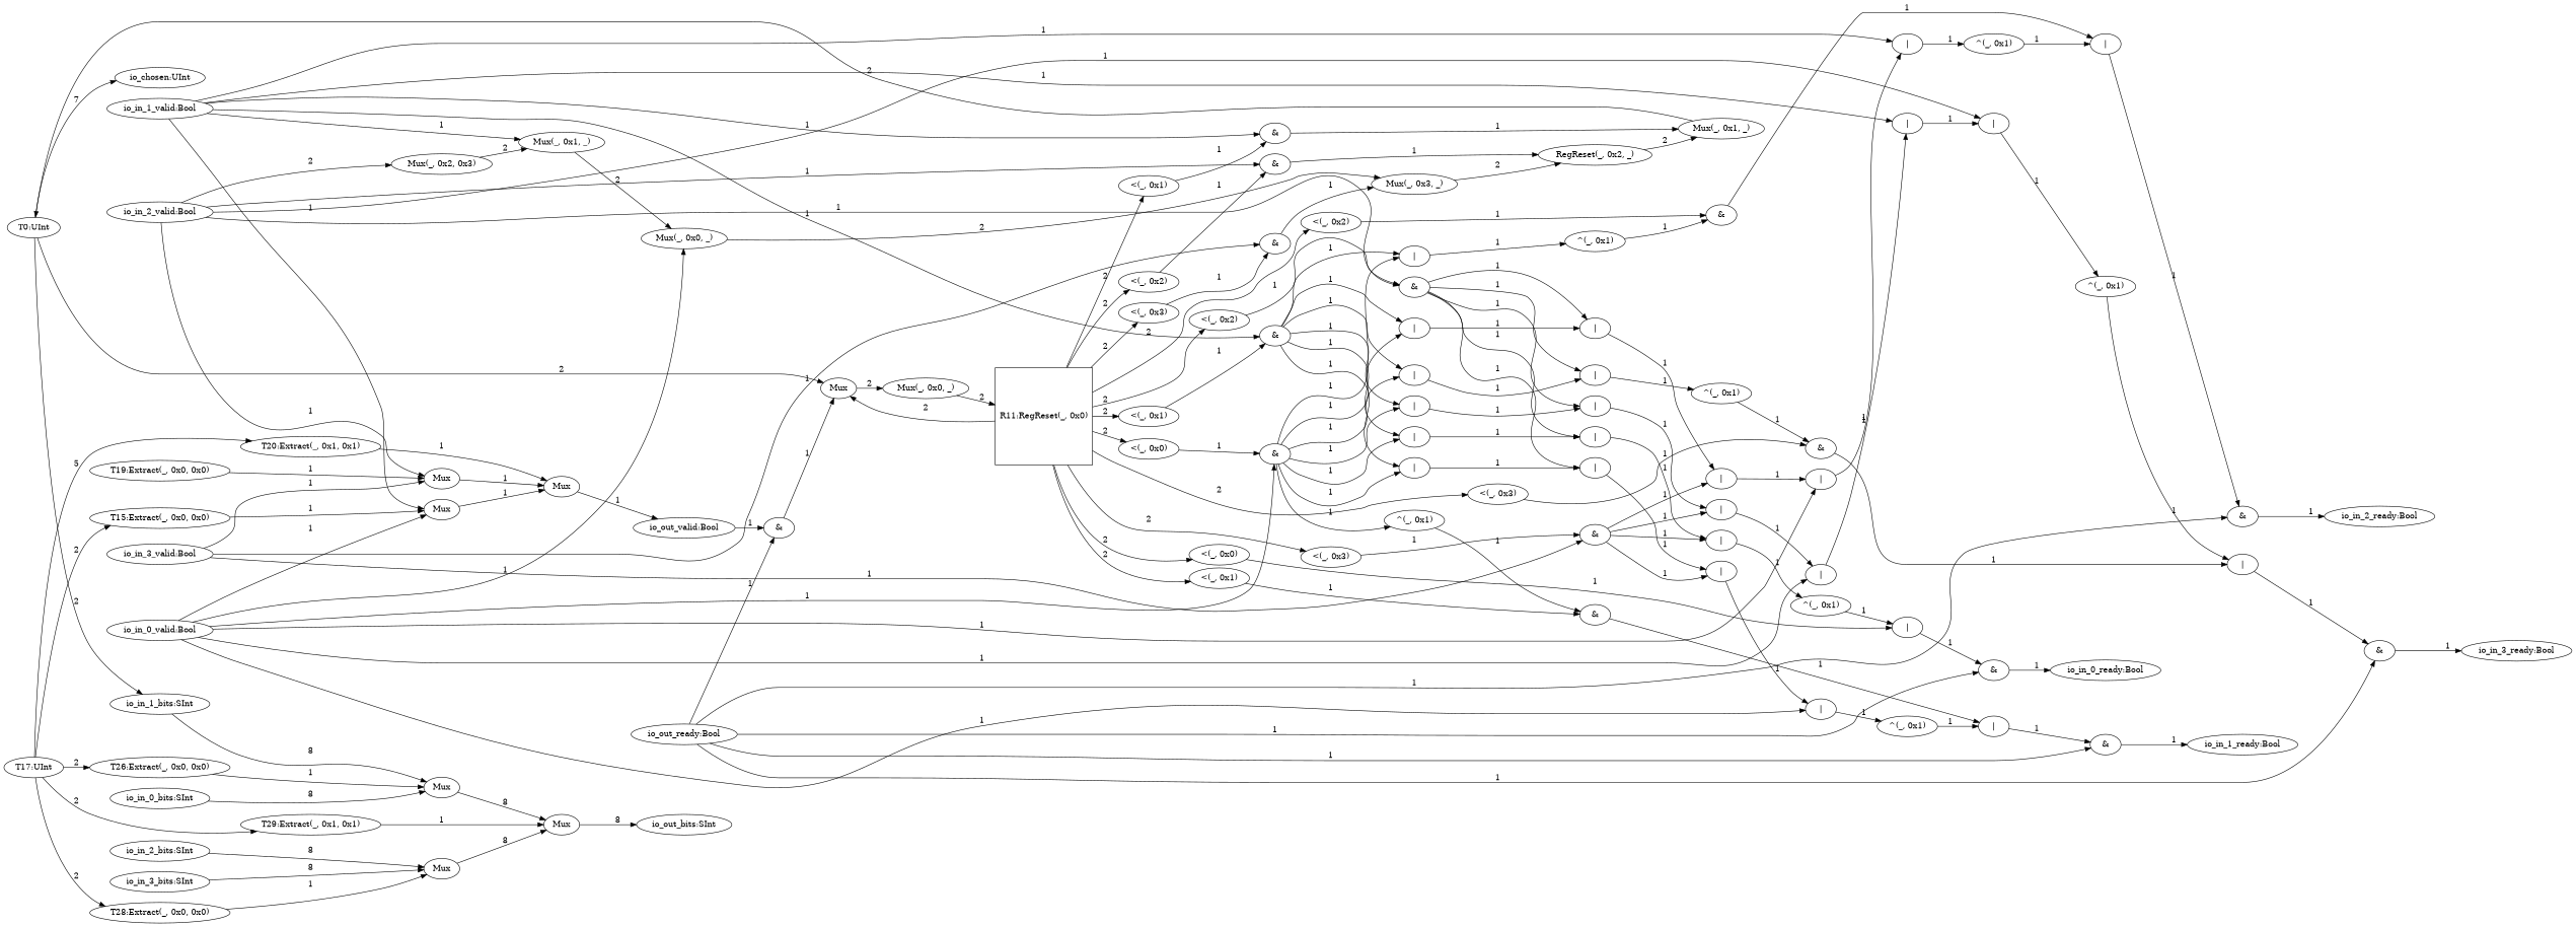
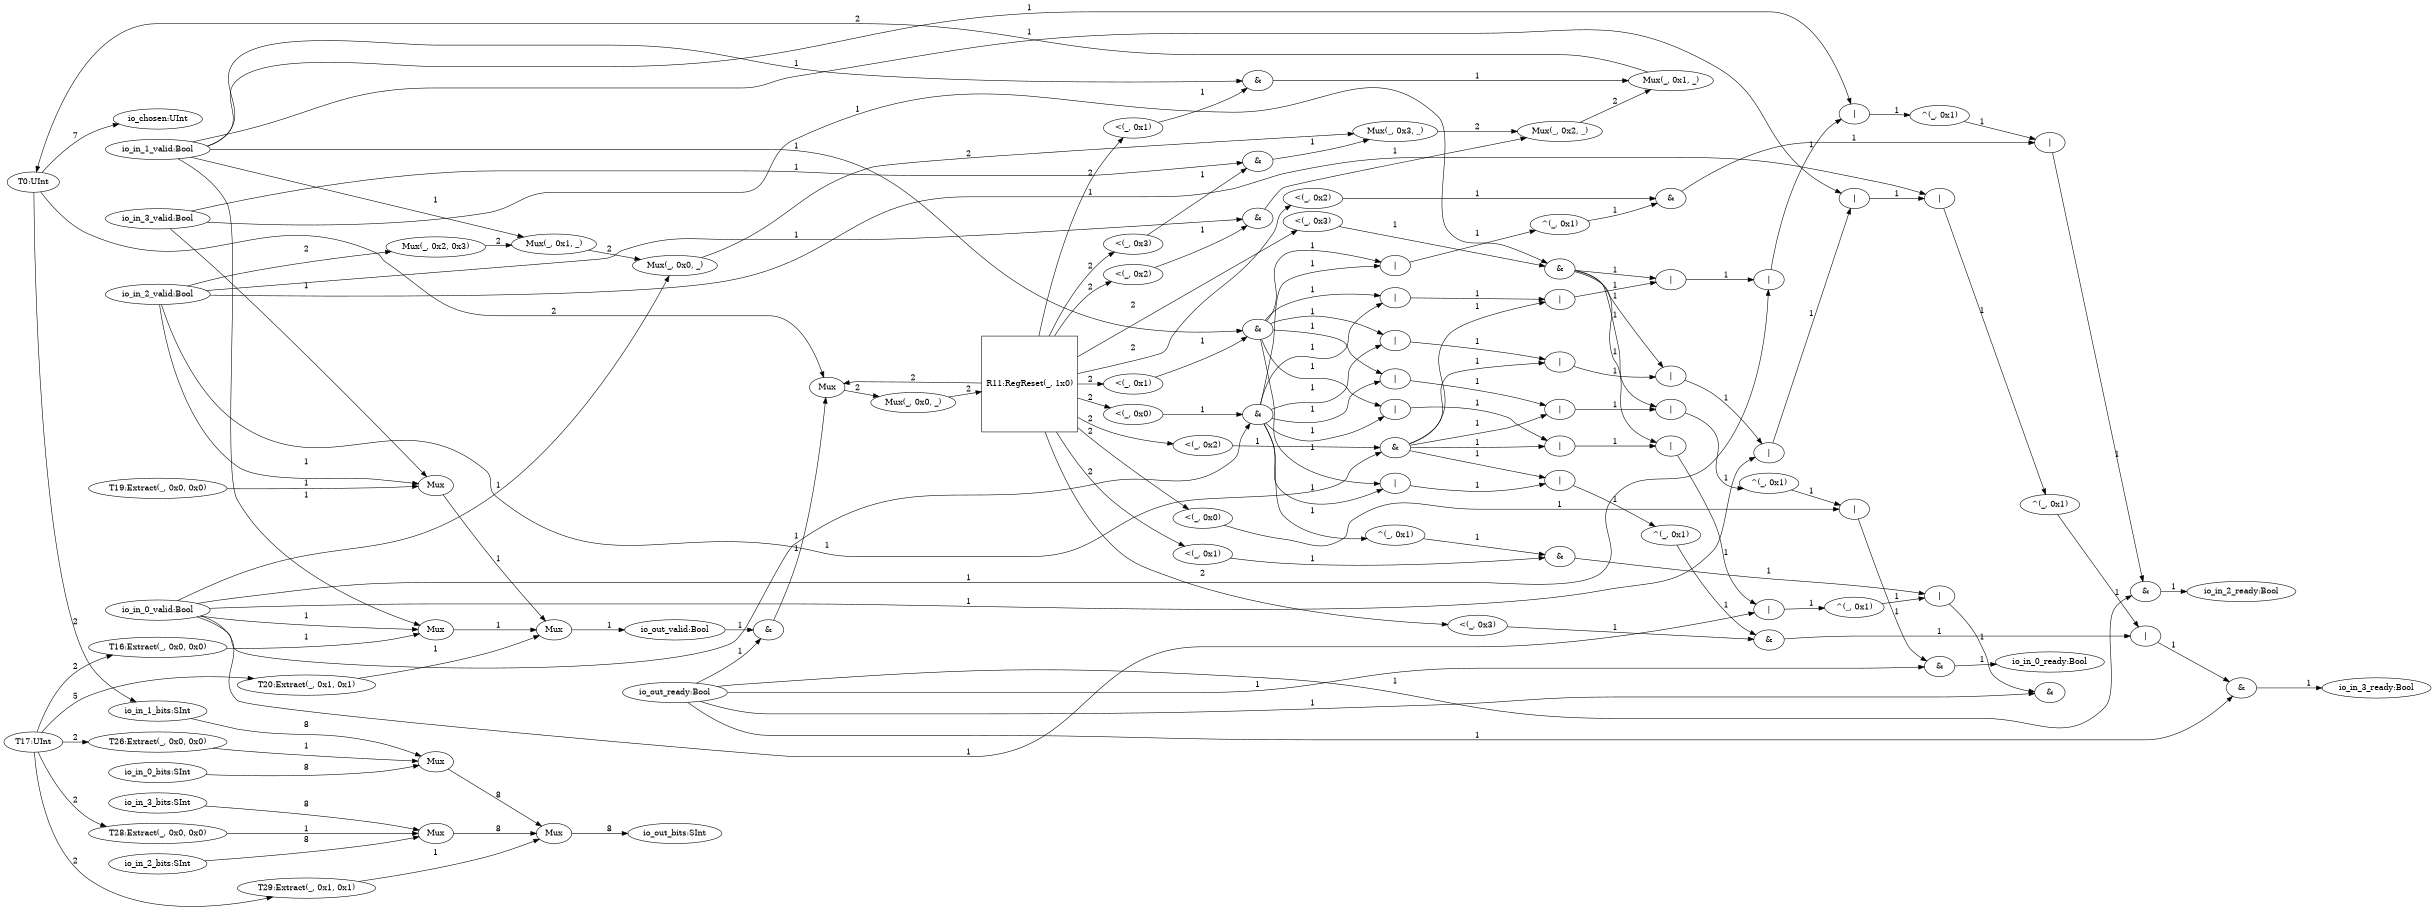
  digraph {
    rankdir=LR
    n1 [label="io_chosen:UInt"]
    n2 [label="T0:UInt"]
    n3 [label=Mux]
    n4 [label="io_in_1_bits:SInt"]
    n5 [label="Mux(_, 0x0, _)"]
    n6 [label="T17:UInt"]
-   n7 [label="T15:Extract(_, 0x0, 0x0)"]
+   n7 [label="T16:Extract(_, 0x0, 0x0)"]
    n8 [label="T20:Extract(_, 0x1, 0x1)"]
    n9 [label="T26:Extract(_, 0x0, 0x0)"]
    n10 [label="T28:Extract(_, 0x0, 0x0)"]
    n11 [label="T29:Extract(_, 0x1, 0x1)"]
    n12 [label="Mux(_, 0x1, _)"]
-   n13 [label="RegReset(_, 0x2, _)"]
+   n13 [label="Mux(_, 0x2, _)"]
    n14 [label="Mux(_, 0x3, _)"]
    n15 [label="Mux(_, 0x0, _)"]
    n16 [label="Mux(_, 0x1, _)"]
    n17 [label="Mux(_, 0x2, 0x3)"]
    n18 [label="io_in_2_valid:Bool"]
    n19 [label=Mux]
    n20 [label="&"]
    n21 [label="&"]
    n22 [label="|"]
    n23 [label=Mux]
    n24 [label="|"]
    n25 [label="|"]
    n26 [label="|"]
    n27 [label="|"]
    n28 [label="|"]
    n29 [label="^(_, 0x1)"]
    n30 [label="io_in_1_valid:Bool"]
    n31 [label=Mux]
    n32 [label="&"]
    n33 [label="&"]
    n34 [label="|"]
    n35 [label="|"]
    n36 [label="|"]
    n37 [label="|"]
    n38 [label="|"]
    n39 [label="|"]
    n40 [label="|"]
    n41 [label="|"]
    n42 [label="^(_, 0x1)"]
    n43 [label="io_in_0_valid:Bool"]
    n44 [label="&"]
    n45 [label="|"]
    n46 [label="|"]
    n47 [label="|"]
    n48 [label="^(_, 0x1)"]
    n49 [label="^(_, 0x1)"]
    n50 [label="&"]
    n51 [label="<(_, 0x3)"]
-   n52 [label="R11:RegReset(_, 0x0)" shape=square]
+   n52 [label="R11:RegReset(_, 1x0)" shape=square]
    n53 [label="<(_, 0x2)"]
    n54 [label="<(_, 0x1)"]
    n55 [label="<(_, 0x3)"]
    n56 [label="<(_, 0x2)"]
    n57 [label="<(_, 0x1)"]
    n58 [label="<(_, 0x0)"]
    n59 [label="<(_, 0x0)"]
    n60 [label="<(_, 0x1)"]
    n61 [label="<(_, 0x2)"]
    n62 [label="<(_, 0x3)"]
    n63 [label="&"]
    n64 [label="|"]
    n65 [label="&"]
    n66 [label="&"]
    n67 [label="&"]
    n68 [label="&"]
    n69 [label="io_out_valid:Bool"]
    n70 [label="T19:Extract(_, 0x0, 0x0)"]
    n71 [label=Mux]
    n72 [label=Mux]
    n73 [label=Mux]
    n74 [label="io_in_3_valid:Bool"]
    n75 [label="|"]
    n76 [label="|"]
    n77 [label="|"]
    n78 [label="|"]
    n79 [label="io_out_ready:Bool"]
    n80 [label="&"]
    n81 [label="&"]
    n82 [label="&"]
    n83 [label="&"]
    n84 [label="io_in_0_ready:Bool"]
-   n85 [label="io_in_1_ready:Bool"]
    n86 [label="io_in_2_ready:Bool"]
    n87 [label="io_in_3_ready:Bool"]
    n88 [label="io_out_bits:SInt"]
    n89 [label="io_in_0_bits:SInt"]
    n90 [label="io_in_2_bits:SInt"]
    n91 [label="io_in_3_bits:SInt"]
    n92 [label="^(_, 0x1)"]
    n93 [label="^(_, 0x1)"]
    n94 [label="^(_, 0x1)"]
    n95 [label="|"]
    n96 [label="|"]
    n97 [label="|"]
    n2 -> n1 [label=7]
    n2 -> n3 [label=2]
    n2 -> n4 [label=2]
    n3 -> n5 [label=2]
    n4 -> n71 [label=8]
    n5 -> n52 [label=2]
    n6 -> n7 [label=2]
    n6 -> n8 [label=5]
    n6 -> n9 [label=2]
    n6 -> n10 [label=2]
    n6 -> n11 [label=2]
    n7 -> n31 [label=1]
    n8 -> n23 [label=1]
    n9 -> n71 [label=1]
    n10 -> n72 [label=1]
    n11 -> n73 [label=1]
    n12 -> n2 [label=2]
    n13 -> n12 [label=2]
    n14 -> n13 [label=2]
    n15 -> n14 [label=2]
    n16 -> n15 [label=2]
    n17 -> n16 [label=2]
    n18 -> n17 [label=2]
    n18 -> n19 [label=1]
    n18 -> n20 [label=1]
    n18 -> n21 [label=1]
    n18 -> n22 [label=1]
    n19 -> n23 [label=1]
    n20 -> n13 [label=1]
    n21 -> n24 [label=1]
    n21 -> n25 [label=1]
    n21 -> n26 [label=1]
    n21 -> n27 [label=1]
    n21 -> n28 [label=1]
    n22 -> n29 [label=1]
    n23 -> n69 [label=1]
    n24 -> n75 [label=1]
    n25 -> n76 [label=1]
    n26 -> n77 [label=1]
    n27 -> n78 [label=1]
    n28 -> n93 [label=1]
    n29 -> n97 [label=1]
    n30 -> n16 [label=1]
    n30 -> n31 [label=1]
    n30 -> n32 [label=1]
    n30 -> n33 [label=1]
    n30 -> n34 [label=1]
    n30 -> n35 [label=1]
    n31 -> n23 [label=1]
    n32 -> n12 [label=1]
    n33 -> n36 [label=1]
    n33 -> n37 [label=1]
    n33 -> n38 [label=1]
    n33 -> n39 [label=1]
    n33 -> n40 [label=1]
    n33 -> n41 [label=1]
    n34 -> n42 [label=1]
    n35 -> n22 [label=1]
    n36 -> n24 [label=1]
    n37 -> n25 [label=1]
    n38 -> n26 [label=1]
    n39 -> n94 [label=1]
    n40 -> n27 [label=1]
    n41 -> n28 [label=1]
    n42 -> n96 [label=1]
    n43 -> n15 [label=1]
    n43 -> n31 [label=1]
    n43 -> n44 [label=1]
    n43 -> n45 [label=1]
    n43 -> n46 [label=1]
    n43 -> n47 [label=1]
    n44 -> n36 [label=1]
    n44 -> n37 [label=1]
    n44 -> n38 [label=1]
    n44 -> n39 [label=1]
    n44 -> n40 [label=1]
    n44 -> n41 [label=1]
    n44 -> n48 [label=1]
    n45 -> n49 [label=1]
    n46 -> n34 [label=1]
    n47 -> n35 [label=1]
    n48 -> n65 [label=1]
    n49 -> n95 [label=1]
    n50 -> n14 [label=1]
    n51 -> n50 [label=1]
    n52 -> n3 [label=2]
    n52 -> n51 [label=2]
    n52 -> n53 [label=2]
    n52 -> n54 [label=2]
    n52 -> n55 [label=2]
    n52 -> n56 [label=2]
    n52 -> n57 [label=2]
    n52 -> n58 [label=2]
    n52 -> n59 [label=2]
    n52 -> n60 [label=2]
    n52 -> n61 [label=2]
    n52 -> n62 [label=2]
    n53 -> n20 [label=1]
    n54 -> n32 [label=1]
    n55 -> n63 [label=1]
    n56 -> n21 [label=1]
    n57 -> n33 [label=1]
    n58 -> n44 [label=1]
    n59 -> n64 [label=1]
    n60 -> n65 [label=1]
    n61 -> n66 [label=1]
    n62 -> n67 [label=1]
    n63 -> n75 [label=1]
    n63 -> n76 [label=1]
    n63 -> n77 [label=1]
    n63 -> n78 [label=1]
    n64 -> n80 [label=1]
    n65 -> n95 [label=1]
    n66 -> n96 [label=1]
    n67 -> n97 [label=1]
    n68 -> n3 [label=1]
    n69 -> n68 [label=1]
    n70 -> n19 [label=1]
    n71 -> n73 [label=8]
    n72 -> n73 [label=8]
    n73 -> n88 [label=8]
    n74 -> n19 [label=1]
    n74 -> n50 [label=1]
    n74 -> n63 [label=1]
    n75 -> n92 [label=1]
    n76 -> n45 [label=1]
    n77 -> n46 [label=1]
    n78 -> n47 [label=1]
    n79 -> n68 [label=1]
    n79 -> n80 [label=1]
    n79 -> n81 [label=1]
    n79 -> n82 [label=1]
    n79 -> n83 [label=1]
    n80 -> n84 [label=1]
-   n81 -> n85 [label=1]
    n82 -> n86 [label=1]
    n83 -> n87 [label=1]
    n89 -> n71 [label=8]
    n90 -> n72 [label=8]
    n91 -> n72 [label=8]
    n92 -> n64 [label=1]
    n93 -> n67 [label=1]
    n94 -> n66 [label=1]
    n95 -> n81 [label=1]
    n96 -> n82 [label=1]
    n97 -> n83 [label=1]
  }
